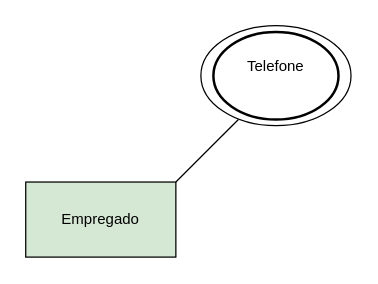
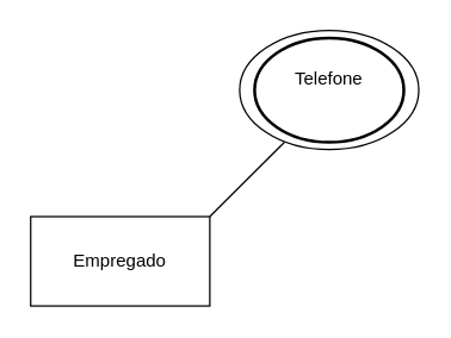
  <mxCell id="0" />
  <mxCell id="1" parent="0" />
- <mxCell id="2" value="Empregado" style="rounded=0;whiteSpace=wrap;html=1;fillColor=#d5e8d4;" vertex="1" parent="1"><mxGeometry x="20" y="145" width="120" height="60" as="geometry" /></mxCell>
+ <mxCell id="2" value="Empregado" style="rounded=0;whiteSpace=wrap;html=1;" vertex="1" parent="1"><mxGeometry x="20" y="145" width="120" height="60" as="geometry" /></mxCell>
  <mxCell id="3" value="" style="ellipse;whiteSpace=wrap;html=1;fillColor=none;strokeWidth=2;" vertex="1" parent="1"><mxGeometry x="170" y="25" width="100" height="70" as="geometry" /></mxCell>
  <mxCell id="4" value="Telefone&lt;div&gt;&lt;br&gt;&lt;/div&gt;" style="ellipse;whiteSpace=wrap;html=1;fillColor=none;" vertex="1" parent="1"><mxGeometry x="160" y="20" width="120" height="80" as="geometry" /></mxCell>
  <mxCell id="5" value="" style="endArrow=none;html=1;rounded=0;" edge="1" parent="1"><mxGeometry width="50" height="50" relative="1" as="geometry"><mxPoint x="140" y="145" as="sourcePoint" /><mxPoint x="190" y="95" as="targetPoint" /></mxGeometry></mxCell>
